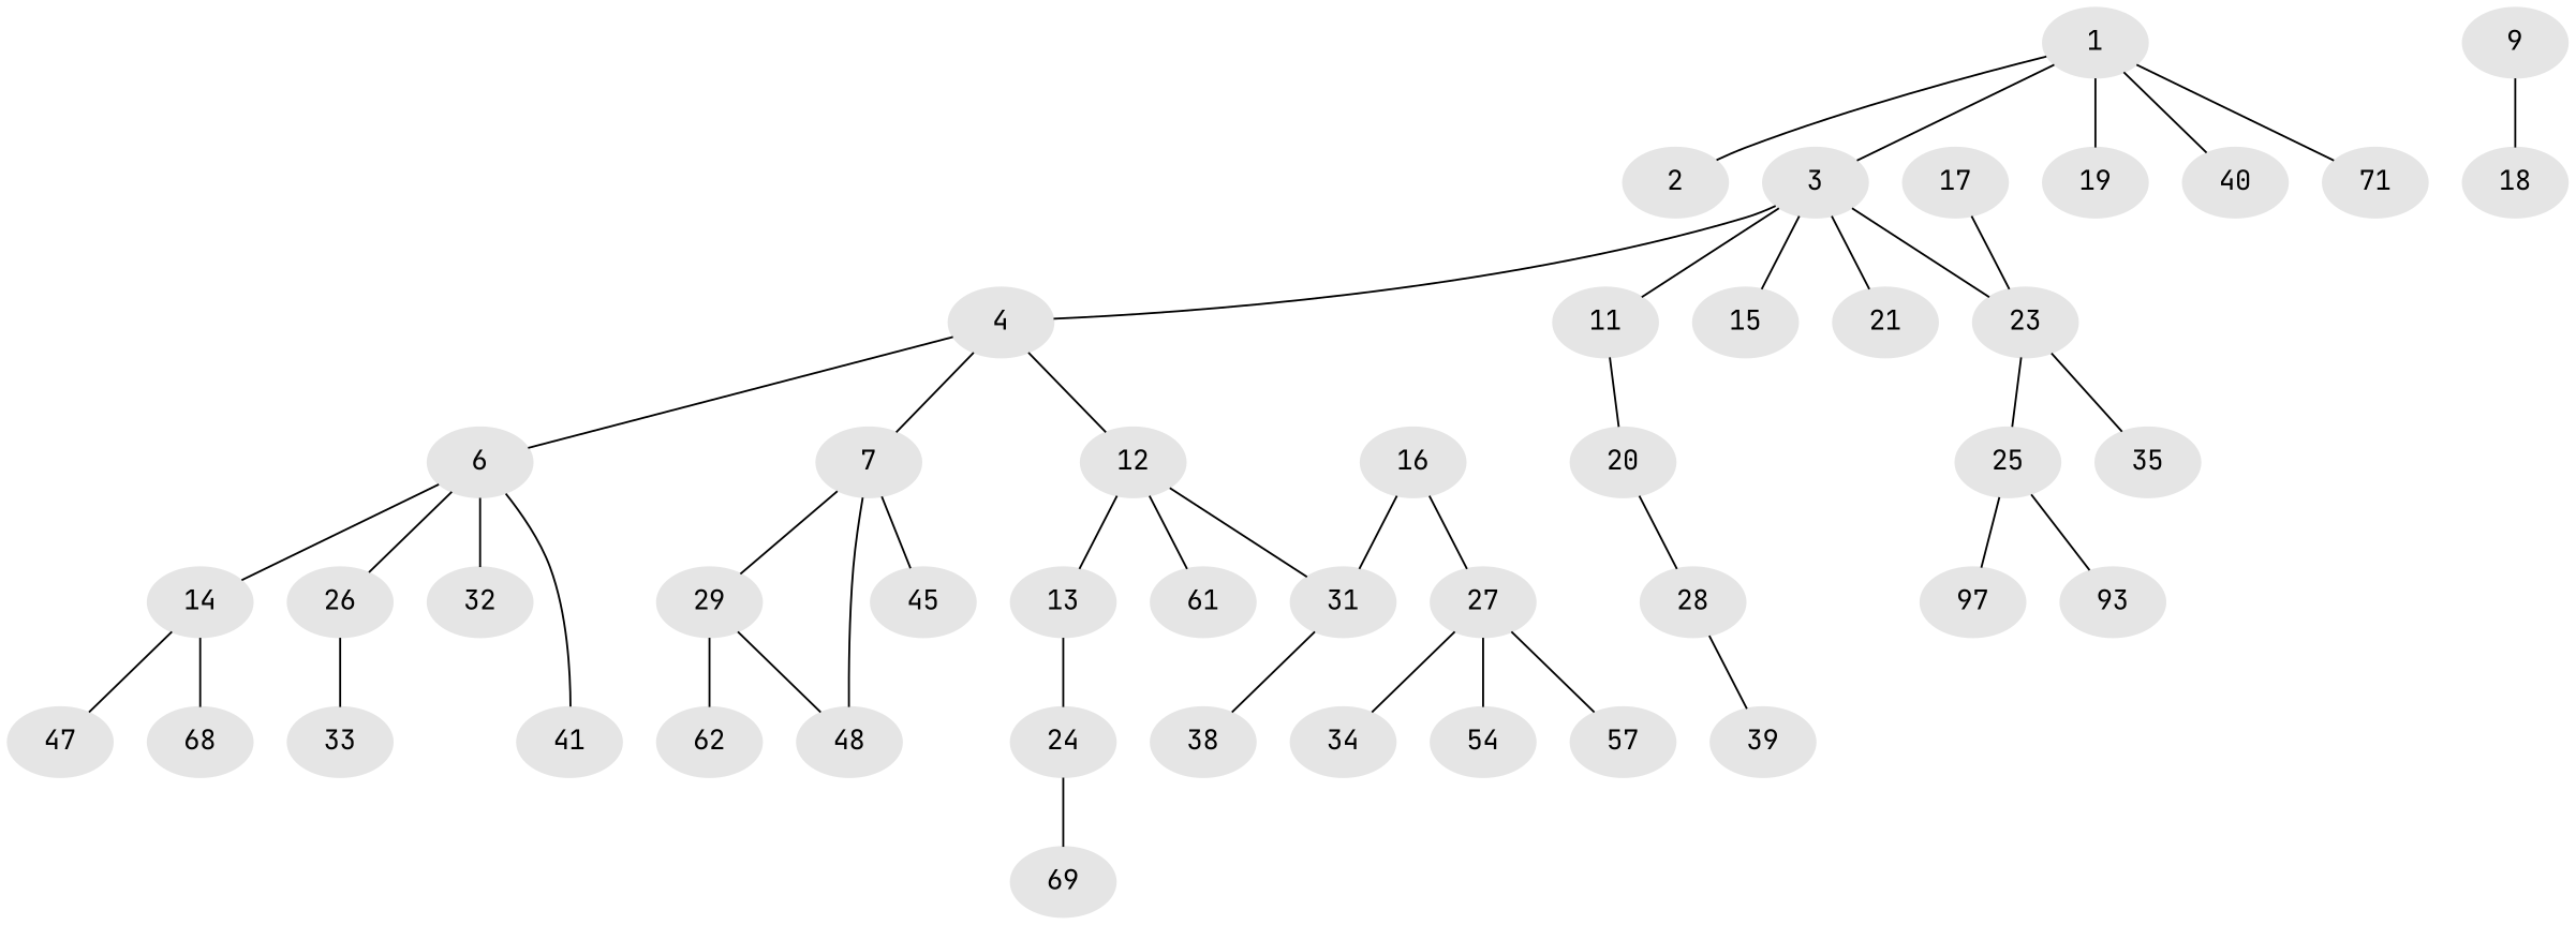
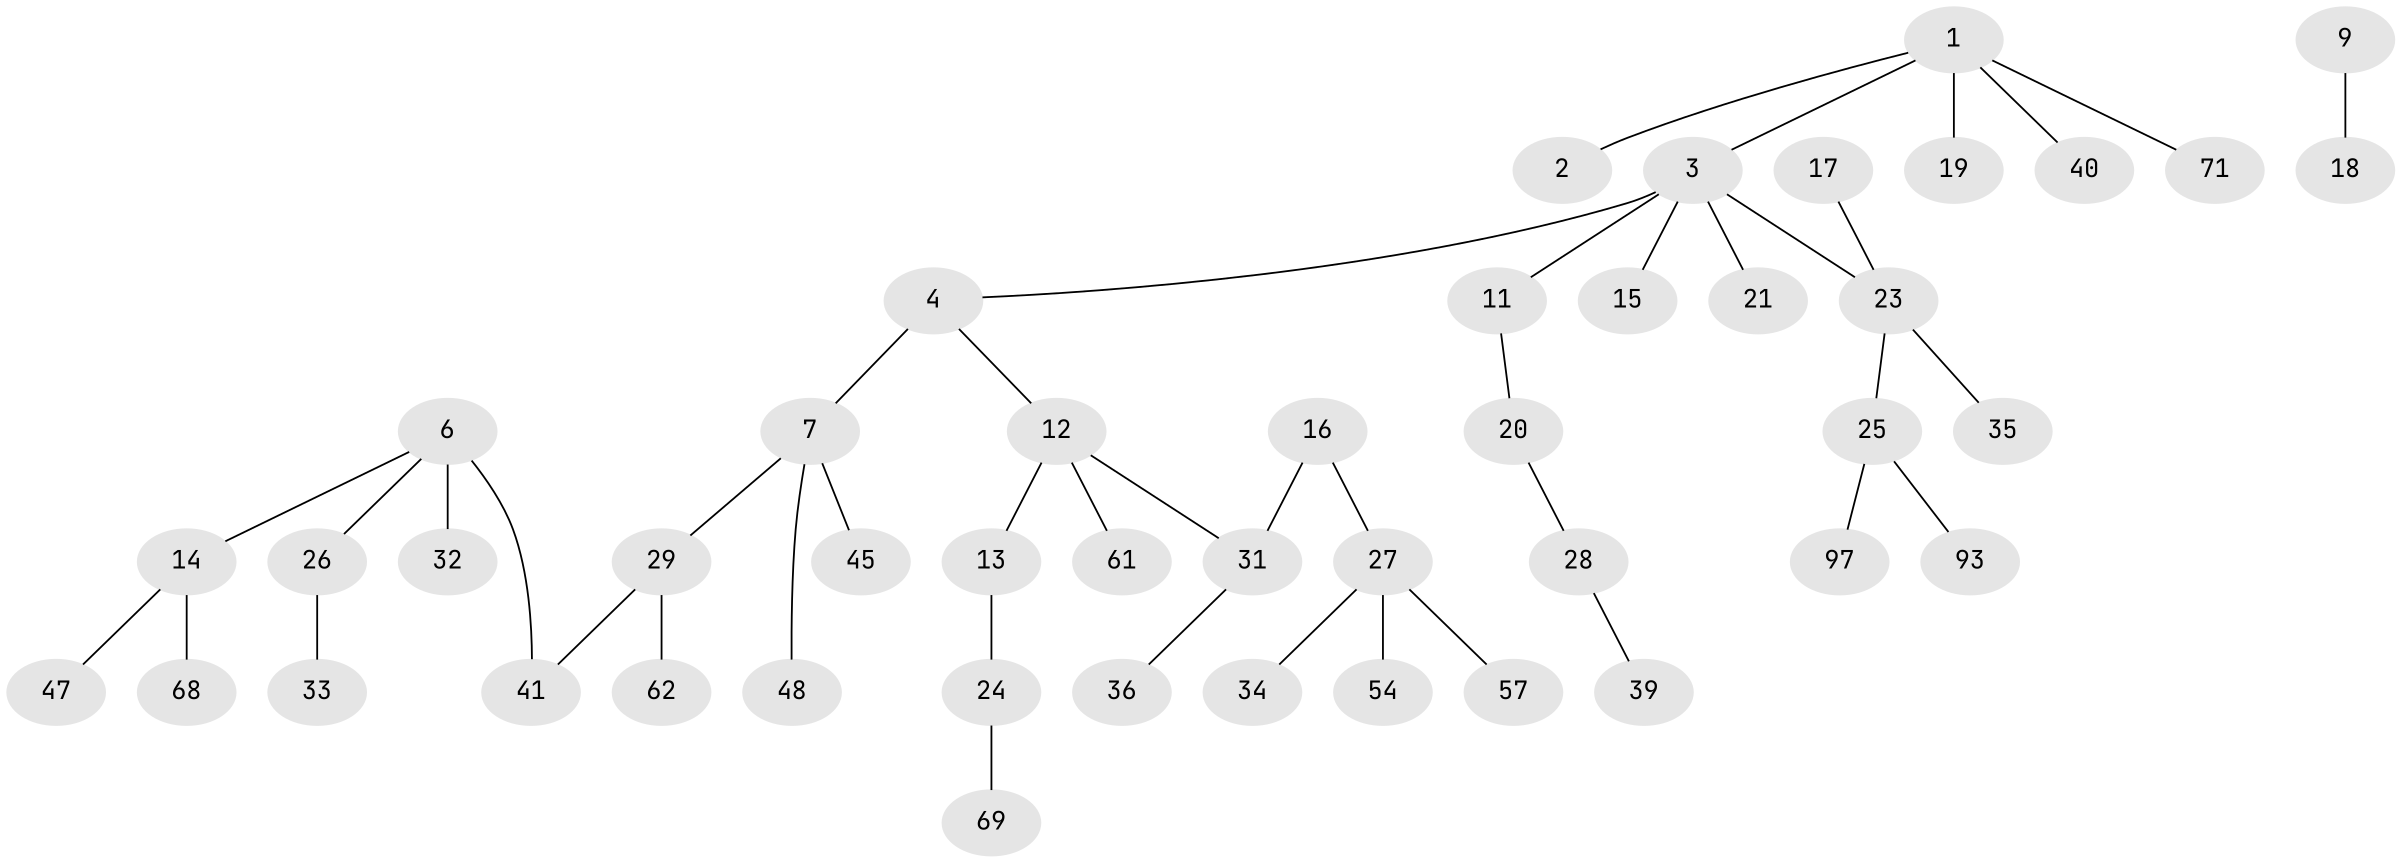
  graph {
    fontname="JetBrains Mono"
    node [color=gray90 fontname="JetBrains Mono" style=filled]
    edge [fontname="JetBrains Mono"]
    1 [super="+10"]
    2 [super="+65"]
    3 [super="+5"]
    19 [super="+22"]
    40
    71
    4 [super="+66"]
    11 [super="+63"]
    15
    21 [super="+44"]
    23 [super="+42"]
    6 [super="+8"]
    7 [super="+70"]
    12 [super="+49"]
    20
    17
    14 [super="+51"]
    26 [super="+56"]
    32
    41
    29 [super="+30"]
    45
    48
    13
    61
    31 [super="+36"]
    47 [super="+60"]
    68
    33
    18 [super="+64"]
    9
    62
    28 [super="+58"]
    24 [super="+46"]
    27 [super="+55"]
    16
    69
    34 [super="+53"]
    54
    57
-   38
+   38 [label=36]
    25 [super="+52"]
    35 [super="+59"]
    39
    n45 [label=97]
    n46 [label=93 super="+67"]
    1 -- 2
    1 -- 3
    1 -- 19
    1 -- 40
    1 -- 71
    3 -- 4
    3 -- 11
    3 -- 15
    3 -- 21
    3 -- 23
-   4 -- 6
    4 -- 7
    4 -- 12
    11 -- 20
    23 -- 25
    23 -- 35
    6 -- 14
    6 -- 26
    6 -- 32
    6 -- 41
    7 -- 29
    7 -- 45
    7 -- 48
    12 -- 13
    12 -- 61
    12 -- 31
    20 -- 28
    17 -- 23
    14 -- 47
    14 -- 68
    26 -- 33
-   29 -- 48
+   29 -- 41
    29 -- 62
    13 -- 24
    31 -- 38
    9 -- 18
    28 -- 39
    24 -- 69
    27 -- 34
    27 -- 54
    27 -- 57
    16 -- 31
    16 -- 27
    25 -- n45
    25 -- n46
  }
